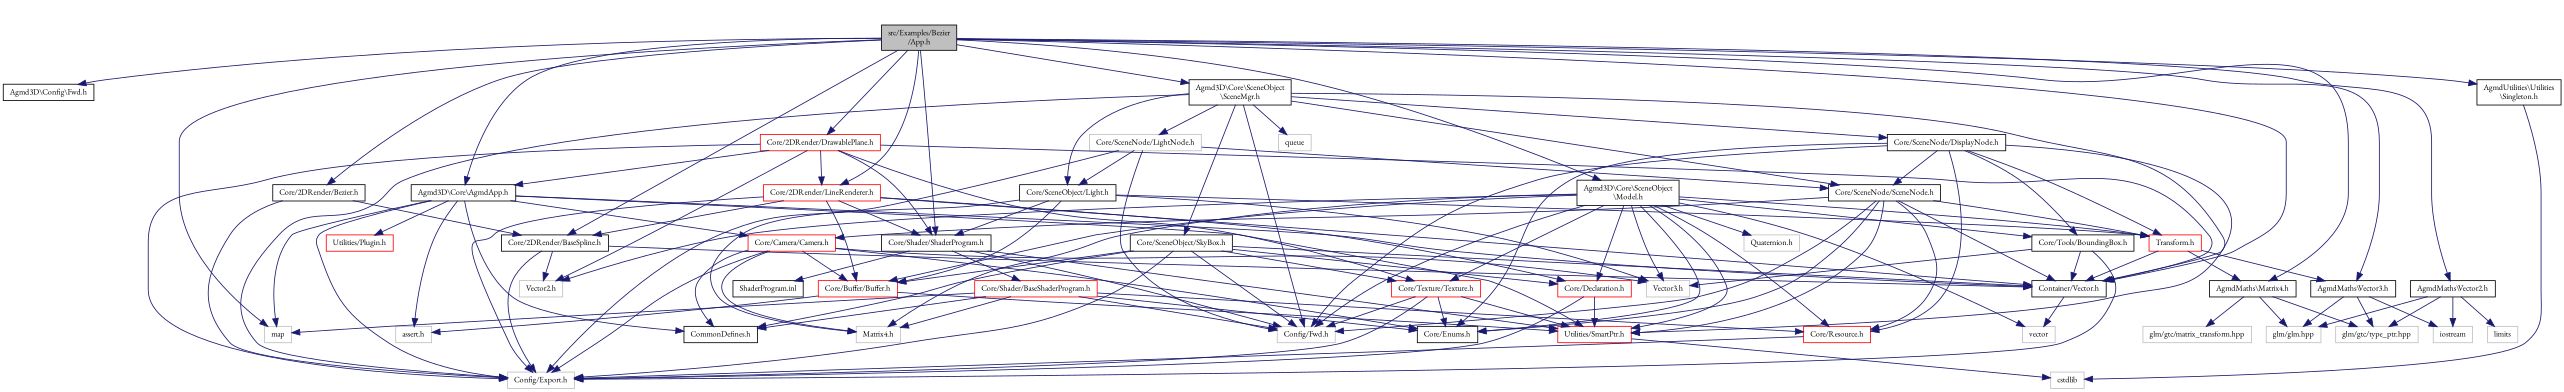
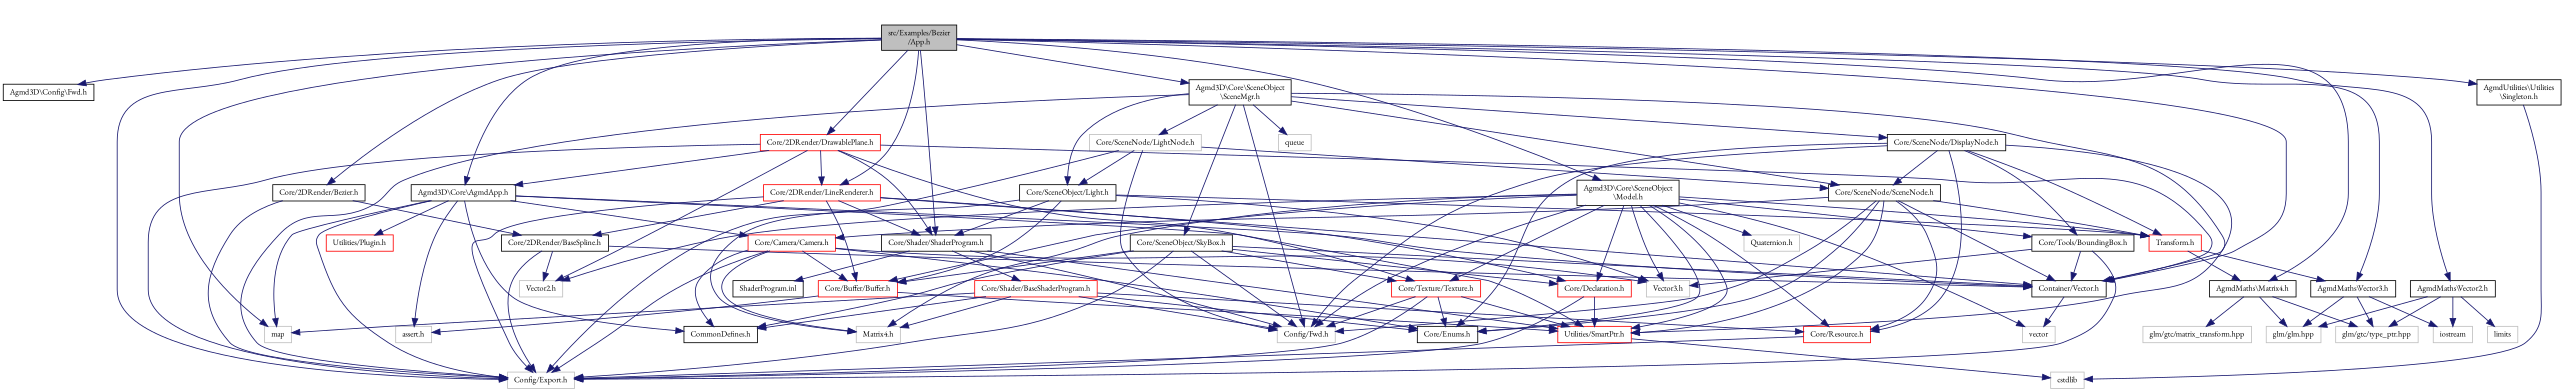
  digraph {
    fontname="EB Garamond"
    node [color=black fillcolor=white fontname="EB Garamond" fontsize=10 shape=record style=filled]
    edge [color=midnightblue fontname="EB Garamond" fontsize=10 labelfontname=Helvetica labelfontsize=10 style=solid]
    n1 [fillcolor=grey75 fontcolor=black height=0.2 label="src/Examples/Bezier\l/App.h" width=0.4]
    n2 [height=0.2 label="Agmd3D\\Config\\Fwd.h" width=0.4]
    n3 [height=0.2 label="Agmd3D\\Core\\AgmdApp.h" width=0.4]
    n4 [color=grey75 height=0.2 label=map width=0.4]
    n5 [height=0.2 label="Container/Vector.h" width=0.4]
    n6 [height=0.2 label="AgmdMaths\\Vector2.h" width=0.4]
    n7 [height=0.2 label="AgmdMaths\\Vector3.h" width=0.4]
    n8 [height=0.2 label="AgmdMaths\\Matrix4.h" width=0.4]
    n9 [height=0.2 label="AgmdUtilities\\Utilities\l\\Singleton.h" width=0.4]
    n10 [height=0.2 label="Agmd3D\\Core\\SceneObject\l\\Model.h" width=0.4]
    n11 [height=0.2 label="Agmd3D\\Core\\SceneObject\l\\SceneMgr.h" width=0.4]
    n12 [height=0.2 label="Core/Shader/ShaderProgram.h" width=0.4]
    n13 [color=red height=0.2 label="Core/2DRender/DrawablePlane.h" width=0.4]
    n14 [color=red height=0.2 label="Core/2DRender/LineRenderer.h" width=0.4]
    n15 [height=0.2 label="Core/2DRender/BaseSpline.h" width=0.4]
    n16 [height=0.2 label="Core/2DRender/Bezier.h" width=0.4]
    n17 [color=grey75 height=0.2 label="Config/Export.h" width=0.4]
    n18 [color=red height=0.2 label="Utilities/Plugin.h" width=0.4]
    n19 [color=red height=0.2 label="Utilities/SmartPtr.h" width=0.4]
    n20 [color=grey75 height=0.2 label="assert.h" width=0.4]
    n21 [height=0.2 label="CommonDefines.h" width=0.4]
    n22 [color=red height=0.2 label="Core/Camera/Camera.h" width=0.4]
    n23 [color=grey75 height=0.2 label=vector width=0.4]
    n24 [color=grey75 height=0.2 label=limits width=0.4]
    n25 [color=grey75 height=0.2 label=iostream width=0.4]
    n26 [color=grey75 height=0.2 label="glm/glm.hpp" width=0.4]
    n27 [color=grey75 height=0.2 label="glm/gtc/type_ptr.hpp" width=0.4]
    n28 [color=grey75 height=0.2 label="glm/gtc/matrix_transform.hpp" width=0.4]
    n29 [color=grey75 height=0.2 label=cstdlib width=0.4]
    n30 [color=red height=0.2 label="Core/Buffer/Buffer.h" width=0.4]
    n31 [height=0.2 label="Core/Enums.h" width=0.4]
    n32 [color=grey75 height=0.2 label="Vector3.h" width=0.4]
    n33 [color=grey75 height=0.2 label="Matrix4.h" width=0.4]
    n34 [color=grey75 height=0.2 label="Config/Fwd.h" width=0.4]
    n35 [color=red height=0.2 label="Core/Resource.h" width=0.4]
    n36 [color=red height=0.2 label="Core/Declaration.h" width=0.4]
    n37 [color=red height=0.2 label="Core/Texture/Texture.h" width=0.4]
    n38 [color=grey75 height=0.2 label="Vector2.h" width=0.4]
    n39 [color=grey75 height=0.2 label="Quaternion.h" width=0.4]
    n40 [color=red height=0.2 label="Transform.h" width=0.4]
    n41 [height=0.2 label="Core/Tools/BoundingBox.h" width=0.4]
    n42 [height=0.2 label="Core/SceneNode/SceneNode.h" width=0.4]
    n43 [height=0.2 label="Core/SceneNode/DisplayNode.h" width=0.4]
    n44 [color=grey75 height=0.2 label="Core/SceneNode/LightNode.h" width=0.4]
    n45 [height=0.2 label="Core/SceneObject/Light.h" width=0.4]
    n46 [height=0.2 label="Core/SceneObject/SkyBox.h" width=0.4]
    n47 [color=grey75 height=0.2 label=queue width=0.4]
    n48 [color=red height=0.2 label="Core/Shader/BaseShaderProgram.h" width=0.4]
    n49 [height=0.2 label="ShaderProgram.inl" width=0.4]
    n1 -> n2
    n1 -> n3
    n1 -> n4
    n1 -> n5
    n1 -> n6
    n1 -> n7
    n1 -> n8
    n1 -> n9
    n1 -> n10
    n1 -> n11
    n1 -> n12
    n1 -> n13
    n1 -> n14
-   n1 -> n15
+   n1 -> n17
    n1 -> n16
    n3 -> n4
    n3 -> n5
    n3 -> n17
    n3 -> n18
    n3 -> n19
    n3 -> n20
    n3 -> n21
    n3 -> n22
    n5 -> n23
    n6 -> n24
    n6 -> n25
    n6 -> n26
    n6 -> n27
    n7 -> n25
    n7 -> n26
    n7 -> n27
    n8 -> n26
    n8 -> n27
    n8 -> n28
    n9 -> n29
    n10 -> n19
    n10 -> n23
    n10 -> n30
    n10 -> n31
    n10 -> n32
    n10 -> n33
    n10 -> n34
    n10 -> n35
    n10 -> n36
    n10 -> n37
    n10 -> n38
    n10 -> n39
    n10 -> n40
    n10 -> n41
    n11 -> n5
    n11 -> n17
    n11 -> n34
    n11 -> n42
    n11 -> n43
    n11 -> n44
    n11 -> n45
    n11 -> n46
    n11 -> n47
    n12 -> n19
    n12 -> n34
    n12 -> n48
    n12 -> n49
    n13 -> n3
    n13 -> n5
    n13 -> n12
    n13 -> n14
    n13 -> n17
    n13 -> n37
    n13 -> n38
    n14 -> n5
    n14 -> n12
    n14 -> n15
    n14 -> n17
    n14 -> n30
    n14 -> n36
    n15 -> n5
    n15 -> n17
    n15 -> n38
    n16 -> n15
    n16 -> n17
    n19 -> n29
    n22 -> n17
    n22 -> n21
    n22 -> n30
    n22 -> n31
    n22 -> n32
    n22 -> n33
    n30 -> n19
    n30 -> n20
    n35 -> n17
    n36 -> n17
    n36 -> n19
    n37 -> n17
    n37 -> n19
    n37 -> n31
    n37 -> n34
-   n40 -> n5
    n40 -> n7
    n40 -> n8
    n41 -> n5
    n41 -> n17
    n41 -> n32
    n42 -> n5
    n42 -> n19
    n42 -> n22
    n42 -> n31
    n42 -> n34
    n42 -> n35
    n42 -> n40
    n43 -> n19
    n43 -> n31
    n43 -> n34
    n43 -> n35
    n43 -> n40
    n43 -> n41
    n43 -> n42
    n44 -> n17
    n44 -> n34
    n44 -> n42
    n44 -> n45
    n45 -> n12
    n45 -> n30
    n45 -> n32
    n45 -> n33
    n45 -> n40
    n46 -> n5
    n46 -> n17
    n46 -> n21
    n46 -> n30
    n46 -> n34
    n46 -> n36
    n46 -> n37
    n48 -> n4
    n48 -> n21
    n48 -> n31
    n48 -> n33
    n48 -> n34
    n48 -> n35
  }
